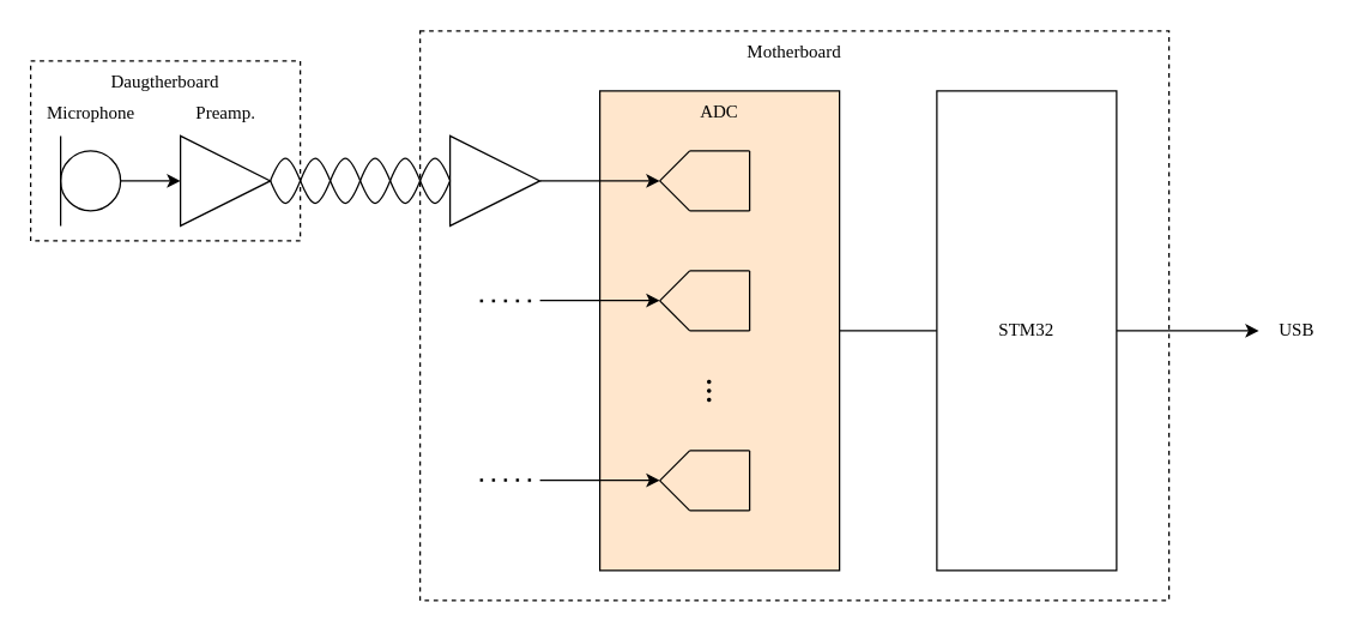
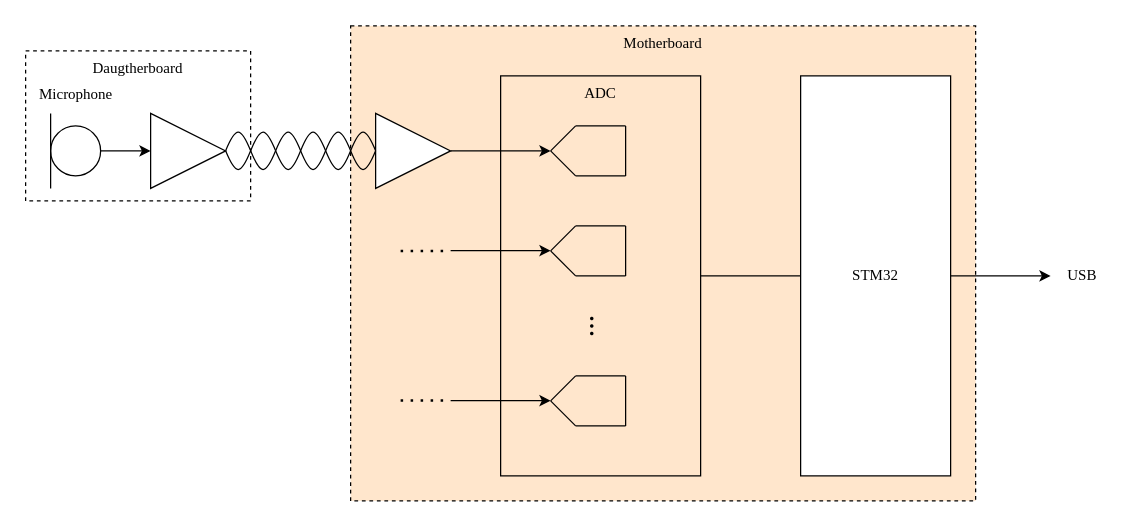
  <mxCell id="0" />
  <mxCell id="1" parent="0" />
- <mxCell id="2" value="&lt;font face=&quot;Times New Roman&quot;&gt;Motherboard&lt;/font&gt;" style="rounded=0;whiteSpace=wrap;html=1;dashed=1;verticalAlign=top;" parent="1" vertex="1"><mxGeometry x="280" y="20" width="500" height="380" as="geometry" /></mxCell>
+ <mxCell id="2" value="&lt;font face=&quot;Times New Roman&quot;&gt;Motherboard&lt;/font&gt;" style="rounded=0;whiteSpace=wrap;html=1;dashed=1;verticalAlign=top;fillColor=#ffe6cc;" parent="1" vertex="1"><mxGeometry x="280" y="20" width="500" height="380" as="geometry" /></mxCell>
  <mxCell id="3" value="&lt;font face=&quot;Times New Roman&quot;&gt;Daugtherboard&lt;/font&gt;" style="rounded=0;whiteSpace=wrap;html=1;dashed=1;verticalAlign=top;" parent="1" vertex="1"><mxGeometry x="20" y="40" width="180" height="120" as="geometry" /></mxCell>
  <mxCell id="4" style="edgeStyle=orthogonalEdgeStyle;rounded=0;orthogonalLoop=1;jettySize=auto;html=1;exitX=1;exitY=0.5;exitDx=0;exitDy=0;entryX=0;entryY=0.5;entryDx=0;entryDy=0;endArrow=none;" parent="1" source="5" target="39" edge="1"><mxGeometry relative="1" as="geometry" /></mxCell>
  <mxCell id="5" value="&lt;font face=&quot;Times New Roman&quot;&gt;ADC&lt;/font&gt;" style="rounded=0;whiteSpace=wrap;html=1;align=center;verticalAlign=top;fillColor=#ffe6cc;" parent="1" vertex="1"><mxGeometry x="400" y="60" width="160" height="320" as="geometry" /></mxCell>
  <mxCell id="6" style="edgeStyle=orthogonalEdgeStyle;rounded=0;orthogonalLoop=1;jettySize=auto;html=1;exitX=1;exitY=0.5;exitDx=0;exitDy=0;entryX=0;entryY=0.5;entryDx=0;entryDy=0;" parent="1" source="7" target="9" edge="1"><mxGeometry relative="1" as="geometry" /></mxCell>
  <mxCell id="7" value="" style="ellipse;whiteSpace=wrap;html=1;aspect=fixed;" parent="1" vertex="1"><mxGeometry x="40" y="100" width="40" height="40" as="geometry" /></mxCell>
  <mxCell id="8" value="" style="endArrow=none;html=1;rounded=0;" parent="1" edge="1"><mxGeometry width="50" height="50" relative="1" as="geometry"><mxPoint x="40" y="150" as="sourcePoint" /><mxPoint x="40" y="90" as="targetPoint" /></mxGeometry></mxCell>
  <mxCell id="9" value="" style="triangle;whiteSpace=wrap;html=1;" parent="1" vertex="1"><mxGeometry x="120" y="90" width="60" height="60" as="geometry" /></mxCell>
  <mxCell id="10" style="edgeStyle=orthogonalEdgeStyle;rounded=0;orthogonalLoop=1;jettySize=auto;html=1;exitX=1;exitY=0.5;exitDx=0;exitDy=0;" parent="1" source="11" edge="1"><mxGeometry relative="1" as="geometry"><mxPoint x="440" y="120" as="targetPoint" /></mxGeometry></mxCell>
  <mxCell id="11" value="" style="triangle;whiteSpace=wrap;html=1;" parent="1" vertex="1"><mxGeometry x="300" y="90" width="60" height="60" as="geometry" /></mxCell>
  <mxCell id="12" value="" style="pointerEvents=1;verticalLabelPosition=bottom;shadow=0;dashed=0;align=center;html=1;verticalAlign=top;shape=mxgraph.electrical.waveforms.sine_wave;" parent="1" vertex="1"><mxGeometry x="180" y="100" width="40" height="40" as="geometry" /></mxCell>
  <mxCell id="13" value="" style="pointerEvents=1;verticalLabelPosition=bottom;shadow=0;dashed=0;align=center;html=1;verticalAlign=top;shape=mxgraph.electrical.waveforms.sine_wave;" parent="1" vertex="1"><mxGeometry x="220" y="100" width="40" height="40" as="geometry" /></mxCell>
  <mxCell id="14" value="" style="pointerEvents=1;verticalLabelPosition=bottom;shadow=0;dashed=0;align=center;html=1;verticalAlign=top;shape=mxgraph.electrical.waveforms.sine_wave;" parent="1" vertex="1"><mxGeometry x="260" y="100" width="40" height="40" as="geometry" /></mxCell>
  <mxCell id="15" value="" style="pointerEvents=1;verticalLabelPosition=bottom;shadow=0;dashed=0;align=center;html=1;verticalAlign=top;shape=mxgraph.electrical.waveforms.sine_wave;flipH=1;" parent="1" vertex="1"><mxGeometry x="180" y="100" width="40" height="40" as="geometry" /></mxCell>
  <mxCell id="16" value="" style="pointerEvents=1;verticalLabelPosition=bottom;shadow=0;dashed=0;align=center;html=1;verticalAlign=top;shape=mxgraph.electrical.waveforms.sine_wave;flipH=1;" parent="1" vertex="1"><mxGeometry x="220" y="100" width="40" height="40" as="geometry" /></mxCell>
  <mxCell id="17" value="" style="pointerEvents=1;verticalLabelPosition=bottom;shadow=0;dashed=0;align=center;html=1;verticalAlign=top;shape=mxgraph.electrical.waveforms.sine_wave;flipH=1;" parent="1" vertex="1"><mxGeometry x="260" y="100" width="40" height="40" as="geometry" /></mxCell>
  <mxCell id="18" value="" style="group" parent="1" vertex="1" connectable="0"><mxGeometry x="440" y="100" width="60" height="40" as="geometry" /></mxCell>
  <mxCell id="19" value="" style="endArrow=none;html=1;rounded=0;" parent="18" edge="1"><mxGeometry width="50" height="50" relative="1" as="geometry"><mxPoint y="20" as="sourcePoint" /><mxPoint x="20" as="targetPoint" /></mxGeometry></mxCell>
  <mxCell id="20" value="" style="endArrow=none;html=1;rounded=0;" parent="18" edge="1"><mxGeometry width="50" height="50" relative="1" as="geometry"><mxPoint y="20" as="sourcePoint" /><mxPoint x="20" y="40" as="targetPoint" /></mxGeometry></mxCell>
  <mxCell id="21" value="" style="endArrow=none;html=1;rounded=0;" parent="18" edge="1"><mxGeometry width="50" height="50" relative="1" as="geometry"><mxPoint x="20" as="sourcePoint" /><mxPoint x="60" as="targetPoint" /></mxGeometry></mxCell>
  <mxCell id="22" value="" style="endArrow=none;html=1;rounded=0;" parent="18" edge="1"><mxGeometry width="50" height="50" relative="1" as="geometry"><mxPoint x="20" y="40" as="sourcePoint" /><mxPoint x="60" y="40" as="targetPoint" /></mxGeometry></mxCell>
  <mxCell id="23" value="" style="endArrow=none;html=1;rounded=0;" parent="18" edge="1"><mxGeometry width="50" height="50" relative="1" as="geometry"><mxPoint x="60" y="40" as="sourcePoint" /><mxPoint x="60" as="targetPoint" /></mxGeometry></mxCell>
  <mxCell id="24" value="" style="group" parent="1" vertex="1" connectable="0"><mxGeometry x="440" y="180" width="60" height="40" as="geometry" /></mxCell>
  <mxCell id="25" value="" style="endArrow=none;html=1;rounded=0;" parent="24" edge="1"><mxGeometry width="50" height="50" relative="1" as="geometry"><mxPoint y="20" as="sourcePoint" /><mxPoint x="20" as="targetPoint" /></mxGeometry></mxCell>
  <mxCell id="26" value="" style="endArrow=none;html=1;rounded=0;" parent="24" edge="1"><mxGeometry width="50" height="50" relative="1" as="geometry"><mxPoint y="20" as="sourcePoint" /><mxPoint x="20" y="40" as="targetPoint" /></mxGeometry></mxCell>
  <mxCell id="27" value="" style="endArrow=none;html=1;rounded=0;" parent="24" edge="1"><mxGeometry width="50" height="50" relative="1" as="geometry"><mxPoint x="20" as="sourcePoint" /><mxPoint x="60" as="targetPoint" /></mxGeometry></mxCell>
  <mxCell id="28" value="" style="endArrow=none;html=1;rounded=0;" parent="24" edge="1"><mxGeometry width="50" height="50" relative="1" as="geometry"><mxPoint x="20" y="40" as="sourcePoint" /><mxPoint x="60" y="40" as="targetPoint" /></mxGeometry></mxCell>
  <mxCell id="29" value="" style="endArrow=none;html=1;rounded=0;" parent="24" edge="1"><mxGeometry width="50" height="50" relative="1" as="geometry"><mxPoint x="60" y="40" as="sourcePoint" /><mxPoint x="60" as="targetPoint" /></mxGeometry></mxCell>
  <mxCell id="30" value="" style="group" parent="1" vertex="1" connectable="0"><mxGeometry x="440" y="300" width="60" height="40" as="geometry" /></mxCell>
  <mxCell id="31" value="" style="endArrow=none;html=1;rounded=0;" parent="30" edge="1"><mxGeometry width="50" height="50" relative="1" as="geometry"><mxPoint y="20" as="sourcePoint" /><mxPoint x="20" as="targetPoint" /></mxGeometry></mxCell>
  <mxCell id="32" value="" style="endArrow=none;html=1;rounded=0;" parent="30" edge="1"><mxGeometry width="50" height="50" relative="1" as="geometry"><mxPoint y="20" as="sourcePoint" /><mxPoint x="20" y="40" as="targetPoint" /></mxGeometry></mxCell>
  <mxCell id="33" value="" style="endArrow=none;html=1;rounded=0;" parent="30" edge="1"><mxGeometry width="50" height="50" relative="1" as="geometry"><mxPoint x="20" as="sourcePoint" /><mxPoint x="60" as="targetPoint" /></mxGeometry></mxCell>
  <mxCell id="34" value="" style="endArrow=none;html=1;rounded=0;" parent="30" edge="1"><mxGeometry width="50" height="50" relative="1" as="geometry"><mxPoint x="20" y="40" as="sourcePoint" /><mxPoint x="60" y="40" as="targetPoint" /></mxGeometry></mxCell>
  <mxCell id="35" value="" style="endArrow=none;html=1;rounded=0;" parent="30" edge="1"><mxGeometry width="50" height="50" relative="1" as="geometry"><mxPoint x="60" y="40" as="sourcePoint" /><mxPoint x="60" as="targetPoint" /></mxGeometry></mxCell>
  <mxCell id="36" style="edgeStyle=orthogonalEdgeStyle;rounded=0;orthogonalLoop=1;jettySize=auto;html=1;exitX=1;exitY=0.5;exitDx=0;exitDy=0;" parent="1" edge="1"><mxGeometry relative="1" as="geometry"><mxPoint x="440" y="199.8" as="targetPoint" /><mxPoint x="360" y="199.8" as="sourcePoint" /></mxGeometry></mxCell>
  <mxCell id="37" style="edgeStyle=orthogonalEdgeStyle;rounded=0;orthogonalLoop=1;jettySize=auto;html=1;exitX=1;exitY=0.5;exitDx=0;exitDy=0;" parent="1" edge="1"><mxGeometry relative="1" as="geometry"><mxPoint x="440" y="319.8" as="targetPoint" /><mxPoint x="360" y="319.8" as="sourcePoint" /></mxGeometry></mxCell>
  <mxCell id="38" style="edgeStyle=orthogonalEdgeStyle;rounded=0;orthogonalLoop=1;jettySize=auto;html=1;exitX=1;exitY=0.5;exitDx=0;exitDy=0;" edge="1" parent="1" source="39"><mxGeometry relative="1" as="geometry"><mxPoint x="840" y="220" as="targetPoint" /></mxGeometry></mxCell>
- <mxCell id="39" value="&lt;font face=&quot;Times New Roman&quot;&gt;STM32&lt;/font&gt;" style="rounded=0;whiteSpace=wrap;html=1;" parent="1" vertex="1"><mxGeometry x="625" y="60" width="120" height="320" as="geometry" /></mxCell>
+ <mxCell id="39" value="&lt;font face=&quot;Times New Roman&quot;&gt;STM32&lt;/font&gt;" style="rounded=0;whiteSpace=wrap;html=1;" parent="1" vertex="1"><mxGeometry x="640" y="60" width="120" height="320" as="geometry" /></mxCell>
  <mxCell id="40" value="&lt;font face=&quot;Times New Roman&quot;&gt;Microphone&lt;br&gt;&lt;/font&gt;" style="text;html=1;align=center;verticalAlign=middle;resizable=0;points=[];autosize=1;strokeColor=none;fillColor=none;" parent="1" vertex="1"><mxGeometry x="20" y="60" width="80" height="30" as="geometry" /></mxCell>
- <mxCell id="41" value="&lt;font face=&quot;Times New Roman&quot;&gt;Preamp.&lt;br&gt;&lt;/font&gt;" style="text;html=1;align=center;verticalAlign=middle;resizable=0;points=[];autosize=1;strokeColor=none;fillColor=none;" parent="1" vertex="1"><mxGeometry x="120" y="60" width="60" height="30" as="geometry" /></mxCell>
  <mxCell id="42" value="" style="endArrow=none;dashed=1;html=1;dashPattern=1 3;strokeWidth=2;rounded=0;" parent="1" edge="1"><mxGeometry width="50" height="50" relative="1" as="geometry"><mxPoint x="320" y="200" as="sourcePoint" /><mxPoint x="360" y="200" as="targetPoint" /></mxGeometry></mxCell>
  <mxCell id="43" value="" style="endArrow=none;dashed=1;html=1;dashPattern=1 3;strokeWidth=2;rounded=0;" parent="1" edge="1"><mxGeometry width="50" height="50" relative="1" as="geometry"><mxPoint x="320" y="319.66" as="sourcePoint" /><mxPoint x="360" y="319.66" as="targetPoint" /></mxGeometry></mxCell>
  <mxCell id="44" value="&lt;font style=&quot;font-size: 24px;&quot;&gt;...&lt;/font&gt;" style="text;html=1;align=center;verticalAlign=middle;resizable=0;points=[];autosize=1;strokeColor=none;fillColor=none;fontFamily=Times New Roman;rotation=90;" parent="1" vertex="1"><mxGeometry x="460" y="240" width="40" height="40" as="geometry" /></mxCell>
  <mxCell id="45" value="&lt;font face=&quot;Times New Roman&quot;&gt;USB&lt;/font&gt;" style="text;html=1;align=center;verticalAlign=middle;resizable=0;points=[];autosize=1;strokeColor=none;fillColor=none;" vertex="1" parent="1"><mxGeometry x="840" y="205" width="50" height="30" as="geometry" /></mxCell>
